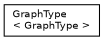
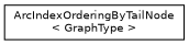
  digraph {
    rankdir=LR
-   n1 [color=black fillcolor=white fontname=Helvetica fontsize=10 height=0.2 label="GraphType\l\< GraphType \>" shape=record style=filled width=0.4]
+   n1 [color=black fillcolor=white fontname=Helvetica fontsize=10 height=0.2 label="ArcIndexOrderingByTailNode\l\< GraphType \>" shape=record style=filled width=0.4]
  }
